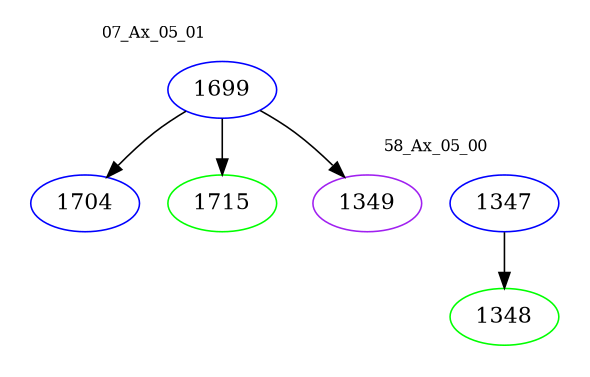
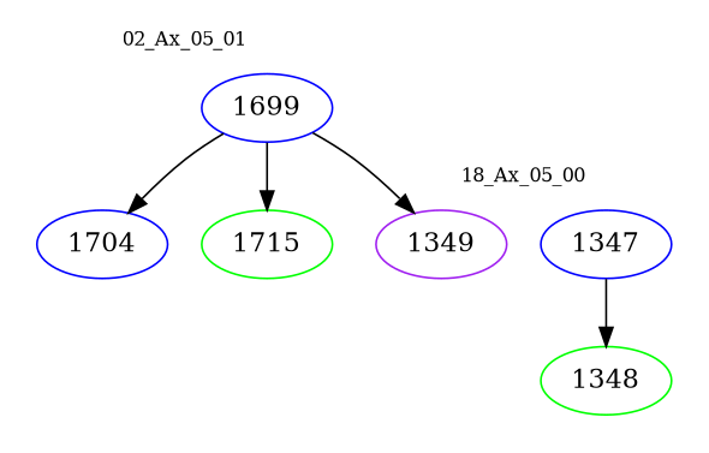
  digraph {
    node [color=blue]
    edge [color=black]
    n1 [label=1347]
    n2 [color=purple label=1349]
    n3 [color=green label=1348]
    n4 [label=1699]
    n5 [label=1704]
    n6 [color=green label=1715]
    subgraph cluster_1 {
      color=white
      fontsize=10
-     label="58_Ax_05_00"
+     label="18_Ax_05_00"
      n1
      n2
      n3
    }
    subgraph cluster_2 {
      color=white
      fontsize=10
-     label="07_Ax_05_01"
+     label="02_Ax_05_01"
      n4
      n5
      n6
    }
    n1 -> n3
    n4 -> n2
    n4 -> n5
    n4 -> n6
  }
